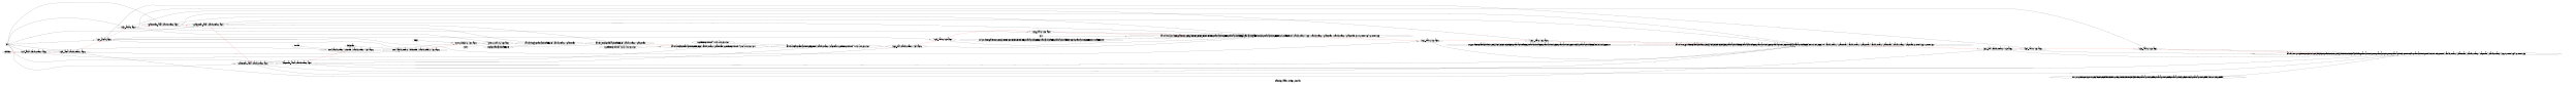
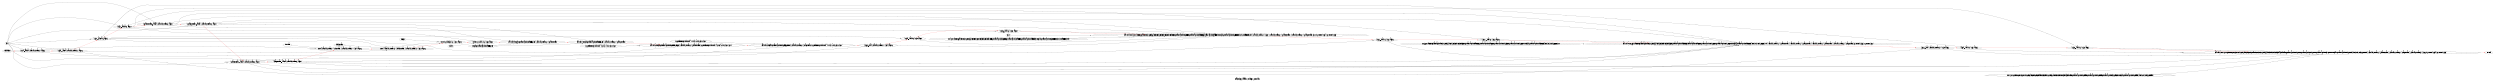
  digraph {
    compound=true
    label="Black edges - dataflow, red edges - control flow"
    rankdir=LR
    n1 [label="  %t319 = alloca %\"class.hls::stream.2\"*, align 8"]
    n2 [label="  %t320 = alloca %\"class.hls::stream.3\"*, align 8"]
    n3 [label="  store %\"class.hls::stream.2\"* %_in_stream, %\"class.hls::stream.2\"** %t319, align 8"]
    n4 [label="  %t323 = load %\"class.hls::stream.2\"** %t319, align 8"]
    n5 [label="  %t321 = alloca i16, align 2"]
    n6 [label="  store %\"class.hls::stream.3\"* %_block_stream, %\"class.hls::stream.3\"** %t320, align 8"]
    n7 [label="  %t328 = load %\"class.hls::stream.3\"** %t320, align 8"]
    n8 [label="  %t324 = load i16* %t321, align 2"]
    n9 [label="  call void @_ZL141p_Z14xFHOGgradientsILi2160ELi3840ELi0ELi13ELi1ELi1ELi2ELi1ELb0EEP6streamI7ap_uintILi8EEER6streamI7ap_uintILi9EEER6streamI7ap_uintILi9EEEitt_1PN3hls6streamI7ap_uintILi8EEEERNS0_IS1_ILi9EEEES7_itt(%\"class.hls::stream.2\"* %t323, %\"class.hls::stream.6\"* %grad_x_stream, %\"class.hls::stream.6\"* %grad_y_stream, i32 0, i16 zeroext %t324, i16 zeroext %t325)"]
    n10 [label="  %t322 = alloca i16, align 2"]
    n11 [label="  store i16 %_height, i16* %t321, align 2"]
    n12 [label="  %t326 = load i16* %t321, align 2"]
    n13 [label="%t329 = load i12* %t321, align 2"]
    n14 [label="  call void @_ZL177p_Z16xFDHOGDescriptorILi128ELi64ELi8ELi8ELi8ELi9ELi2ELi2ELi2160ELi3840ELi2ELi2ELi1ELi5ELi45ELb0EER6streamI7ap_uintILi16EEER6streamI7ap_uintILi16EEER6streamI7ap_uintILi576EEEtt_1RN3hls6streamI7ap_uintILi16EEEES4_RNS0_IS1_ILi576EEEEtt(%\"class.hls::stream.8\"* %phase_stream, %\"class.hls::stream.8\"* %mag_stream, %\"class.hls::stream.3\"* %t328, i16 zeroext %t329, i16 zeroext %t330)"]
    n15 [label="  %grad_x_stream = alloca %\"class.hls::stream.6\", align 1"]
    n16 [label="  store i16 %_width, i16* %t322, align 2"]
    n17 [label="  %t325 = load i16* %t322, align 2"]
    n18 [label="  %t327 = load i16* %t322, align 2"]
    n19 [label="  %t330 = load i16* %t322, align 2"]
    n20 [label="  call void @_ZL163p_Z19xFHOGPhaseMagnitudeILi2160ELi3840ELi13ELi2ELi1ELi2ELi5EER6streamI7ap_uintILi9EEER6streamI7ap_uintILi9EEER6streamI7ap_uintILi16EEER6streamI7ap_uintILi16EEEtt_1RN3hls6streamI7ap_uintILi9EEEES4_RNS0_IS1_ILi16EEEES7_tt(%\"class.hls::stream.6\"* %grad_x_stream, %\"class.hls::stream.6\"* %grad_y_stream, %\"class.hls::stream.8\"* %phase_stream, %\"class.hls::stream.8\"* %mag_stream, i16 zeroext %t326, i16 zeroext %t327)"]
    n21 [label="  %grad_y_stream = alloca %\"class.hls::stream.6\", align 1"]
    n22 [label="  call void @_ZN3hls6streamI7ap_uintILi9EEEC1Ev(%\"class.hls::stream.6\"* %grad_x_stream)"]
    n23 [label="  %phase_stream = alloca %\"class.hls::stream.8\", align 1"]
    n24 [label="  call void @_ZN3hls6streamI7ap_uintILi9EEEC1Ev(%\"class.hls::stream.6\"* %grad_y_stream)"]
    n25 [label="  %mag_stream = alloca %\"class.hls::stream.8\", align 1"]
    n26 [label="  call void @_ZN3hls6streamI7ap_uintILi16EEEC1EPKc(%\"class.hls::stream.8\"* %phase_stream, i8* getelementptr inbounds ([13 x i8]* @.str2, i32 0, i32 0))"]
    n27 [label="  call void @_ZN3hls6streamI7ap_uintILi16EEEC1EPKc(%\"class.hls::stream.8\"* %mag_stream, i8* getelementptr inbounds ([11 x i8]* @.str3, i32 0, i32 0))"]
+   n28 [label="  ret void"]
    unk_block_1
    "i32 1"
    _in_stream
    _block_stream
    _height
    _width
    _ZN3hls6streamI7ap_uintILi9EEEC1Ev
    "i8* getelementptr inbounds ([13 x i8]* @.str2, i32 0, i32 0)"
    "i8* getelementptr inbounds ([11 x i8]* @.str3, i32 0, i32 0)"
    "i32 0"
    _ZL141p_Z14xFHOGgradientsILi2160ELi3840ELi0ELi13ELi1ELi1ELi2ELi1ELb0EEP6streamI7ap_uintILi8EEER6streamI7ap_uintILi9EEER6streamI7ap_uintILi9EEEitt_1PN3hls6streamI7ap_uintILi8EEEERNS0_IS1_ILi9EEEES7_itt
    _ZL163p_Z19xFHOGPhaseMagnitudeILi2160ELi3840ELi13ELi2ELi1ELi2ELi5EER6streamI7ap_uintILi9EEER6streamI7ap_uintILi9EEER6streamI7ap_uintILi16EEER6streamI7ap_uintILi16EEEtt_1RN3hls6streamI7ap_uintILi9EEEES4_RNS0_IS1_ILi16EEEES7_tt
    _ZL177p_Z16xFDHOGDescriptorILi128ELi64ELi8ELi8ELi8ELi9ELi2ELi2ELi2160ELi3840ELi2ELi2ELi1ELi5ELi45ELb0EER6streamI7ap_uintILi16EEER6streamI7ap_uintILi16EEER6streamI7ap_uintILi576EEEtt_1RN3hls6streamI7ap_uintILi16EEEES4_RNS0_IS1_ILi576EEEEtt
    n1 -> n2 [color=red weight=2]
    n1 -> n3
    n1 -> n4
    n2 -> n5 [color=red weight=2]
    n2 -> n6
    n2 -> n7
    n3 -> n6 [color=red weight=2]
    n4 -> n8 [color=red weight=2]
    n4 -> n9
    n5 -> n8
    n5 -> n10 [color=red weight=2]
    n5 -> n11
    n5 -> n12
    n5 -> n13
    n6 -> n11 [color=red weight=2]
    n7 -> n13 [color=red weight=2]
    n7 -> n14
    n8 -> n9
    n8 -> n17 [color=red weight=2]
    n9 -> n12 [color=red weight=2]
    n10 -> n15 [color=red weight=2]
    n10 -> n16
    n10 -> n17
    n10 -> n18
    n10 -> n19
    n11 -> n16 [color=red weight=2]
    n12 -> n18 [color=red weight=2]
    n12 -> n20
    n13 -> n14
    n13 -> n19 [color=red weight=2]
+   n14 -> n28 [color=red weight=2]
    n15 -> n9
    n15 -> n20
    n15 -> n21 [color=red weight=2]
    n15 -> n22
    n16 -> n22 [color=red weight=2]
    n17 -> n9 [color=red weight=2]
    n17 -> n9
    n18 -> n20 [color=red weight=2]
    n18 -> n20
    n19 -> n14 [color=red weight=2]
    n19 -> n14
    n20 -> n7 [color=red weight=2]
    n21 -> n9
    n21 -> n20
    n21 -> n23 [color=red weight=2]
    n21 -> n24
    n22 -> n24 [color=red weight=2]
    n23 -> n14
    n23 -> n20
    n23 -> n25 [color=red weight=2]
    n23 -> n26
    n24 -> n26 [color=red weight=2]
    n25 -> n3 [color=red weight=2]
    n25 -> n14
    n25 -> n20
    n25 -> n27
    n26 -> n27 [color=red weight=2]
    n27 -> n4 [color=red weight=2]
    unk_block_1 -> n1 [color=red]
    "i32 1" -> n1
    "i32 1" -> n2
    "i32 1" -> n5
    "i32 1" -> n10
    "i32 1" -> n15
    "i32 1" -> n21
    "i32 1" -> n23
    "i32 1" -> n25
    _in_stream -> n3
    _block_stream -> n6
    _height -> n11
    _width -> n16
    _ZN3hls6streamI7ap_uintILi9EEEC1Ev -> n22
    _ZN3hls6streamI7ap_uintILi9EEEC1Ev -> n24
    "i8* getelementptr inbounds ([13 x i8]* @.str2, i32 0, i32 0)" -> n26
    "i8* getelementptr inbounds ([11 x i8]* @.str3, i32 0, i32 0)" -> n27
    "i32 0" -> n9
    _ZL141p_Z14xFHOGgradientsILi2160ELi3840ELi0ELi13ELi1ELi1ELi2ELi1ELb0EEP6streamI7ap_uintILi8EEER6streamI7ap_uintILi9EEER6streamI7ap_uintILi9EEEitt_1PN3hls6streamI7ap_uintILi8EEEERNS0_IS1_ILi9EEEES7_itt -> n9
    _ZL163p_Z19xFHOGPhaseMagnitudeILi2160ELi3840ELi13ELi2ELi1ELi2ELi5EER6streamI7ap_uintILi9EEER6streamI7ap_uintILi9EEER6streamI7ap_uintILi16EEER6streamI7ap_uintILi16EEEtt_1RN3hls6streamI7ap_uintILi9EEEES4_RNS0_IS1_ILi16EEEES7_tt -> n20
    _ZL177p_Z16xFDHOGDescriptorILi128ELi64ELi8ELi8ELi8ELi9ELi2ELi2ELi2160ELi3840ELi2ELi2ELi1ELi5ELi45ELb0EER6streamI7ap_uintILi16EEER6streamI7ap_uintILi16EEER6streamI7ap_uintILi576EEEtt_1RN3hls6streamI7ap_uintILi16EEEES4_RNS0_IS1_ILi576EEEEtt -> n14
  }
